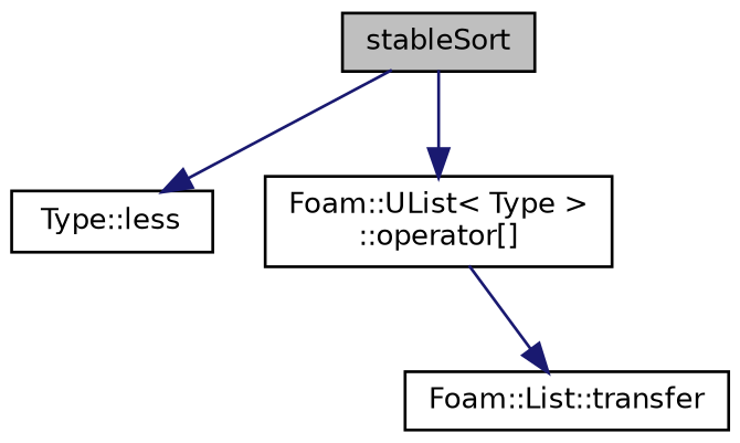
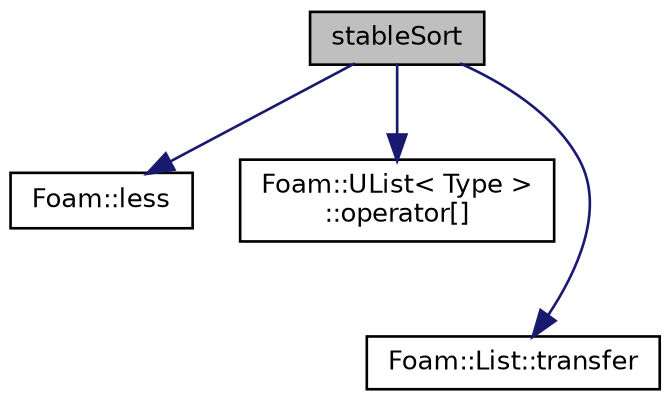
  digraph {
    rankdir=TB
    node [color=black fontname=Helvetica fontsize=10 shape=record]
    edge [color=midnightblue fontname=Helvetica fontsize=10 labelfontname=Helvetica labelfontsize=10 style=solid]
    n1 [fillcolor=grey75 fontcolor=black height=0.2 label=stableSort style=filled width=0.4]
-   n2 [height=0.2 label="Type::less" width=0.4]
+   n2 [height=0.2 label="Foam::less" width=0.4]
    n3 [height=0.2 label="Foam::UList\< Type \>\l::operator[]" width=0.4]
    n4 [height=0.2 label="Foam::List::transfer" width=0.4]
    n1 -> n2
    n1 -> n3
-   n3 -> n4
+   n1 -> n4
  }
